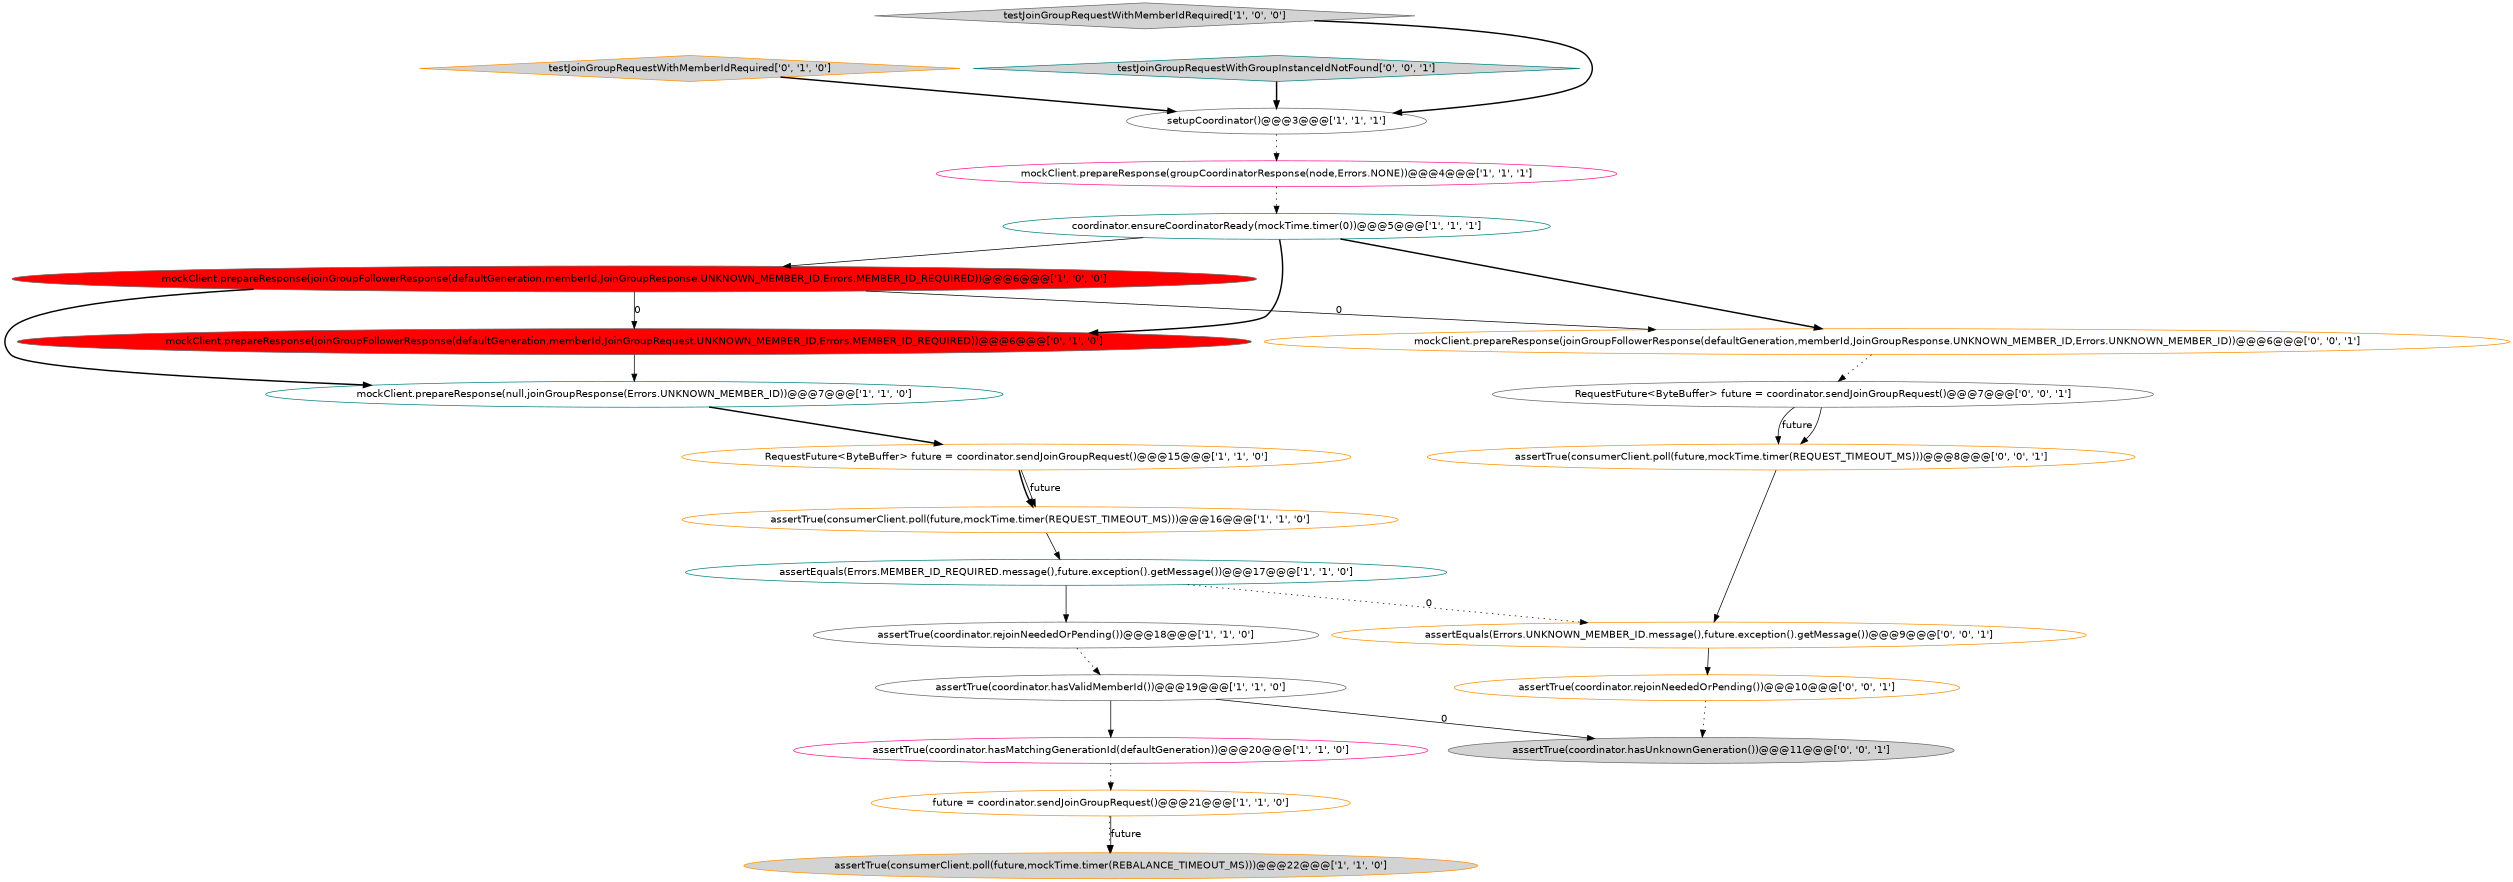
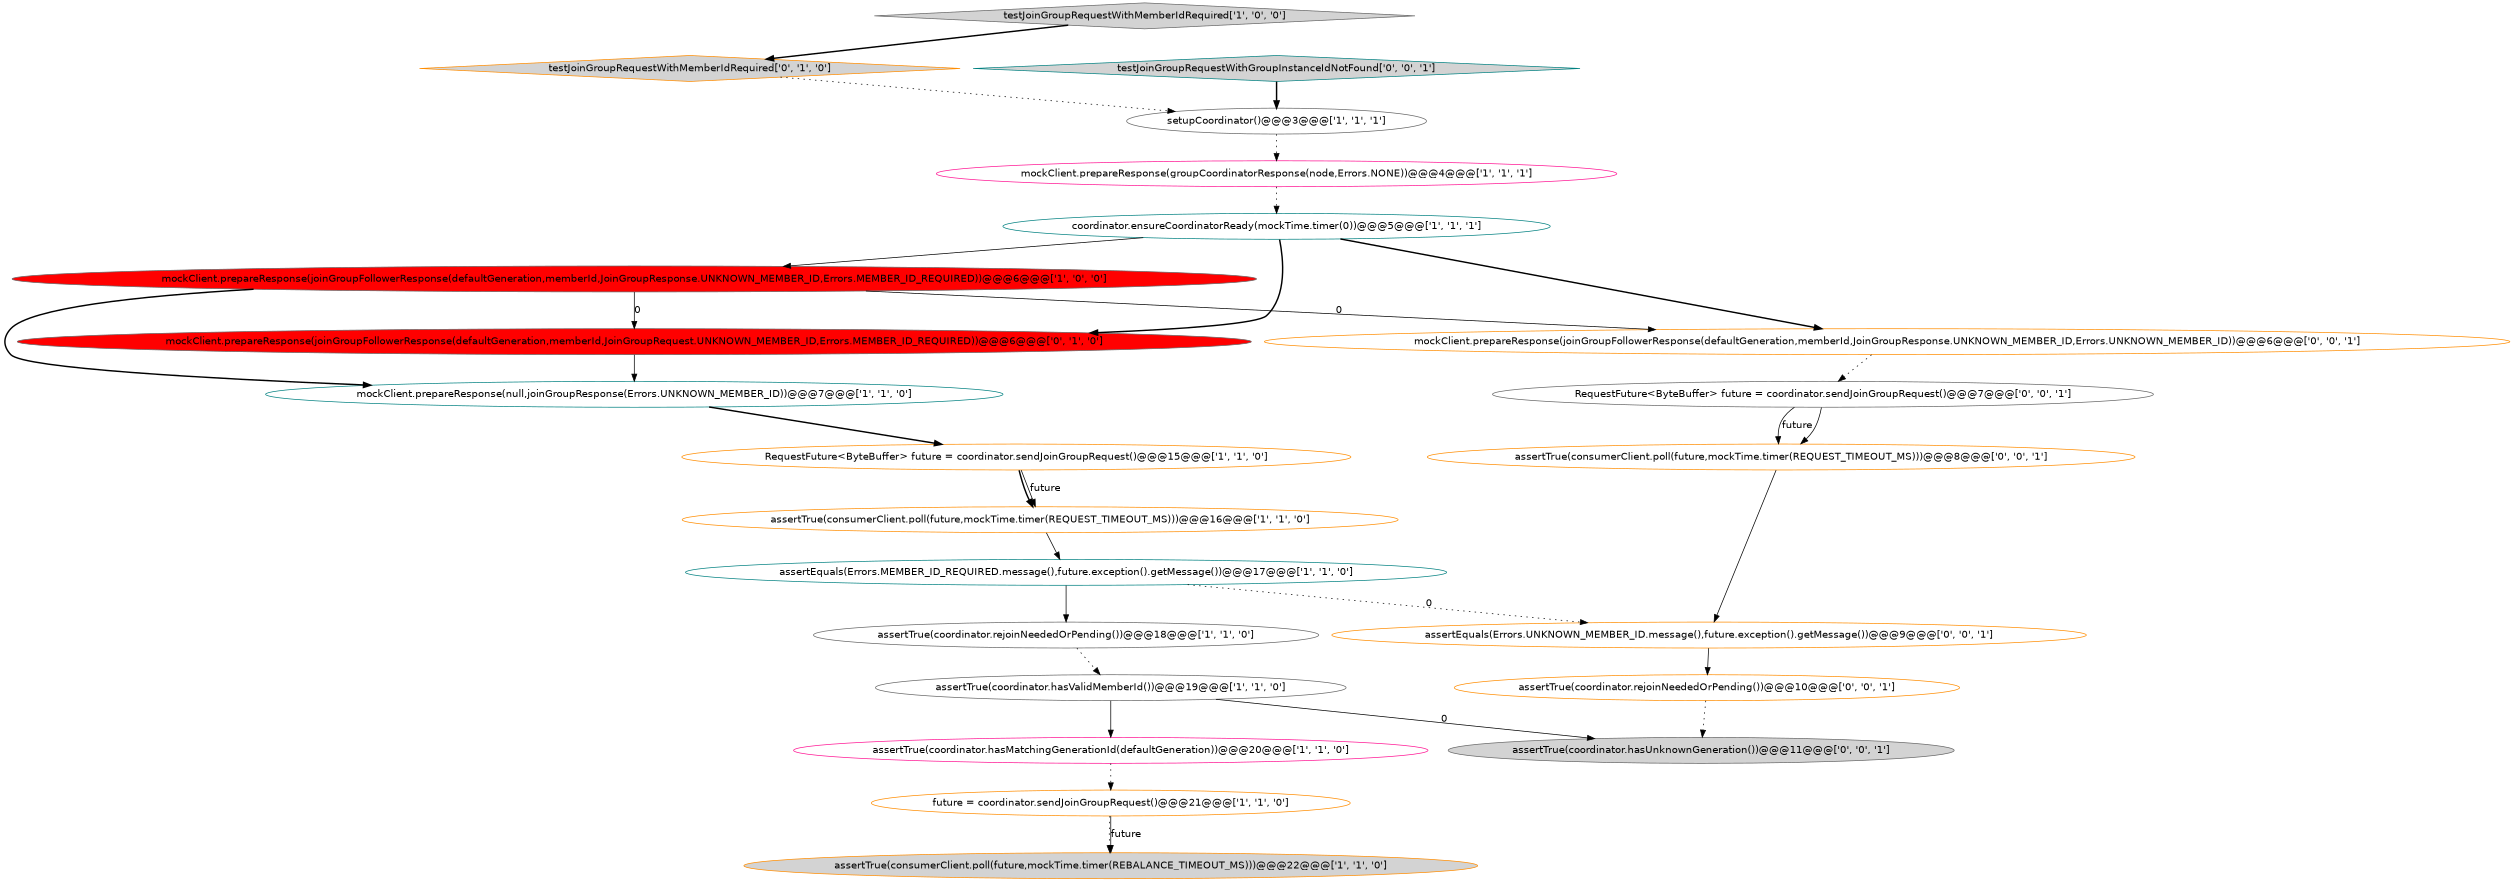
  digraph {
    fontname="DejaVu Sans"
    node [color=darkorange fillcolor=white fontname="DejaVu Sans" shape=ellipse style=filled]
    edge [fontname="DejaVu Sans" style=solid]
    n1 [label="future = coordinator.sendJoinGroupRequest()@@@21@@@['1', '1', '0']"]
    n2 [fillcolor=lightgray label="assertTrue(consumerClient.poll(future,mockTime.timer(REBALANCE_TIMEOUT_MS)))@@@22@@@['1', '1', '0']"]
    n3 [fillcolor=lightgray label="testJoinGroupRequestWithMemberIdRequired['0', '1', '0']" shape=diamond]
    n4 [color=gray40 label="setupCoordinator()@@@3@@@['1', '1', '1']"]
    n5 [color=deeppink label="mockClient.prepareResponse(groupCoordinatorResponse(node,Errors.NONE))@@@4@@@['1', '1', '1']"]
    n6 [color=teal label="coordinator.ensureCoordinatorReady(mockTime.timer(0))@@@5@@@['1', '1', '1']"]
    n7 [color=gray40 fillcolor=red label="mockClient.prepareResponse(joinGroupFollowerResponse(defaultGeneration,memberId,JoinGroupResponse.UNKNOWN_MEMBER_ID,Errors.MEMBER_ID_REQUIRED))@@@6@@@['1', '0', '0']"]
    n8 [color=gray40 fillcolor=red label="mockClient.prepareResponse(joinGroupFollowerResponse(defaultGeneration,memberId,JoinGroupRequest.UNKNOWN_MEMBER_ID,Errors.MEMBER_ID_REQUIRED))@@@6@@@['0', '1', '0']"]
    n9 [label="mockClient.prepareResponse(joinGroupFollowerResponse(defaultGeneration,memberId,JoinGroupResponse.UNKNOWN_MEMBER_ID,Errors.UNKNOWN_MEMBER_ID))@@@6@@@['0', '0', '1']"]
    n10 [color=teal label="mockClient.prepareResponse(null,joinGroupResponse(Errors.UNKNOWN_MEMBER_ID))@@@7@@@['1', '1', '0']"]
    n11 [label="RequestFuture<ByteBuffer> future = coordinator.sendJoinGroupRequest()@@@15@@@['1', '1', '0']"]
    n12 [color=gray40 label="RequestFuture<ByteBuffer> future = coordinator.sendJoinGroupRequest()@@@7@@@['0', '0', '1']"]
    n13 [label="assertTrue(consumerClient.poll(future,mockTime.timer(REQUEST_TIMEOUT_MS)))@@@16@@@['1', '1', '0']"]
    n14 [color=deeppink label="assertTrue(coordinator.hasMatchingGenerationId(defaultGeneration))@@@20@@@['1', '1', '0']"]
    n15 [label="assertTrue(consumerClient.poll(future,mockTime.timer(REQUEST_TIMEOUT_MS)))@@@8@@@['0', '0', '1']"]
    n16 [label="assertEquals(Errors.UNKNOWN_MEMBER_ID.message(),future.exception().getMessage())@@@9@@@['0', '0', '1']"]
    n17 [label="assertTrue(coordinator.rejoinNeededOrPending())@@@10@@@['0', '0', '1']"]
    n18 [color=gray40 fillcolor=lightgray label="assertTrue(coordinator.hasUnknownGeneration())@@@11@@@['0', '0', '1']"]
    n19 [color=teal label="assertEquals(Errors.MEMBER_ID_REQUIRED.message(),future.exception().getMessage())@@@17@@@['1', '1', '0']"]
    n20 [color=gray40 label="assertTrue(coordinator.rejoinNeededOrPending())@@@18@@@['1', '1', '0']"]
    n21 [color=gray40 label="assertTrue(coordinator.hasValidMemberId())@@@19@@@['1', '1', '0']"]
    n22 [color=teal fillcolor=lightgray label="testJoinGroupRequestWithGroupInstanceIdNotFound['0', '0', '1']" shape=diamond]
    n23 [color=gray40 fillcolor=lightgray label="testJoinGroupRequestWithMemberIdRequired['1', '0', '0']" shape=diamond]
    n1 -> n2 [style=dotted]
    n1 -> n2 [label=future]
-   n3 -> n4 [style=bold]
+   n3 -> n4 [style=dotted]
    n4 -> n5 [style=dotted]
    n5 -> n6 [style=dotted]
    n6 -> n7
    n6 -> n8 [style=bold]
    n6 -> n9 [style=bold]
    n7 -> n8 [label=0]
    n7 -> n9 [label=0]
    n7 -> n10 [style=bold]
    n8 -> n10
    n9 -> n12 [style=dotted]
    n10 -> n11 [style=bold]
    n11 -> n13 [style=bold]
    n11 -> n13 [label=future]
    n12 -> n15 [label=future]
    n12 -> n15
    n13 -> n19
    n14 -> n1 [style=dotted]
    n15 -> n16
    n16 -> n17
    n17 -> n18 [style=dotted]
    n19 -> n16 [label=0 style=dotted]
    n19 -> n20
    n20 -> n21 [style=dotted]
    n21 -> n14
    n21 -> n18 [label=0]
    n22 -> n4 [style=bold]
-   n23 -> n4 [style=bold]
+   n23 -> n3 [style=bold]
  }
